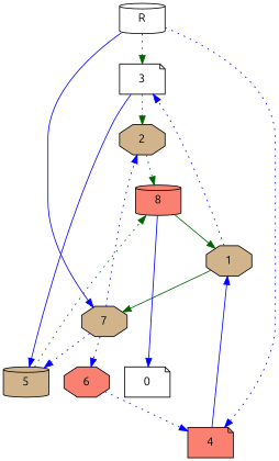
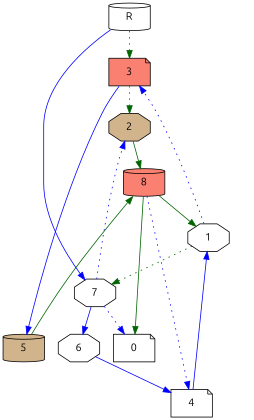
  digraph {
    fontname=Ubuntu
    node [fillcolor=white fontname=Ubuntu shape=octagon style=filled]
    edge [color=blue fontname=Ubuntu style=dotted]
-   3 [shape=note]
-   1 [fillcolor=tan]
-   7 [fillcolor=tan]
+   3 [fillcolor=salmon shape=note]
+   1
+   7
    2 [fillcolor=tan]
    5 [fillcolor=tan shape=cylinder]
-   4 [fillcolor=salmon shape=note]
-   6 [fillcolor=salmon]
+   4 [shape=note]
+   6
    8 [fillcolor=salmon shape=cylinder]
    n9 [label=0 shape=note]
    R [shape=cylinder]
    3 -> 2 [color=darkgreen]
    3 -> 5 [style=solid]
    1 -> 3
-   1 -> 7 [color=darkgreen style=solid]
+   1 -> 7 [color=darkgreen]
    7 -> 2
-   7 -> 5
-   7 -> 6
-   2 -> 8 [color=darkgreen]
-   5 -> 8 [color=darkgreen]
+   7 -> n9
+   7 -> 6 [style=solid]
+   2 -> 8 [color=darkgreen style=solid]
+   5 -> 8 [color=darkgreen style=solid]
    4 -> 1 [style=solid]
-   6 -> 4
+   6 -> 4 [style=solid]
    8 -> 1 [color=darkgreen style=solid]
-   8 -> n9 [style=solid]
+   8 -> n9 [color=darkgreen style=solid]
    R -> 3 [color=darkgreen]
    R -> 7 [style=solid]
-   R -> 4
+   8 -> 4
  }
